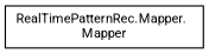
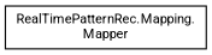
  digraph {
    rankdir=LR
    fontname=Roboto
-   n1 [color=black fillcolor=white fontname=Roboto fontsize=10 height=0.2 label="RealTimePatternRec.Mapper.\lMapper" shape=record style=filled width=0.4]
+   n1 [color=black fillcolor=white fontname=Roboto fontsize=10 height=0.2 label="RealTimePatternRec.Mapping.\lMapper" shape=record style=filled width=0.4]
  }
